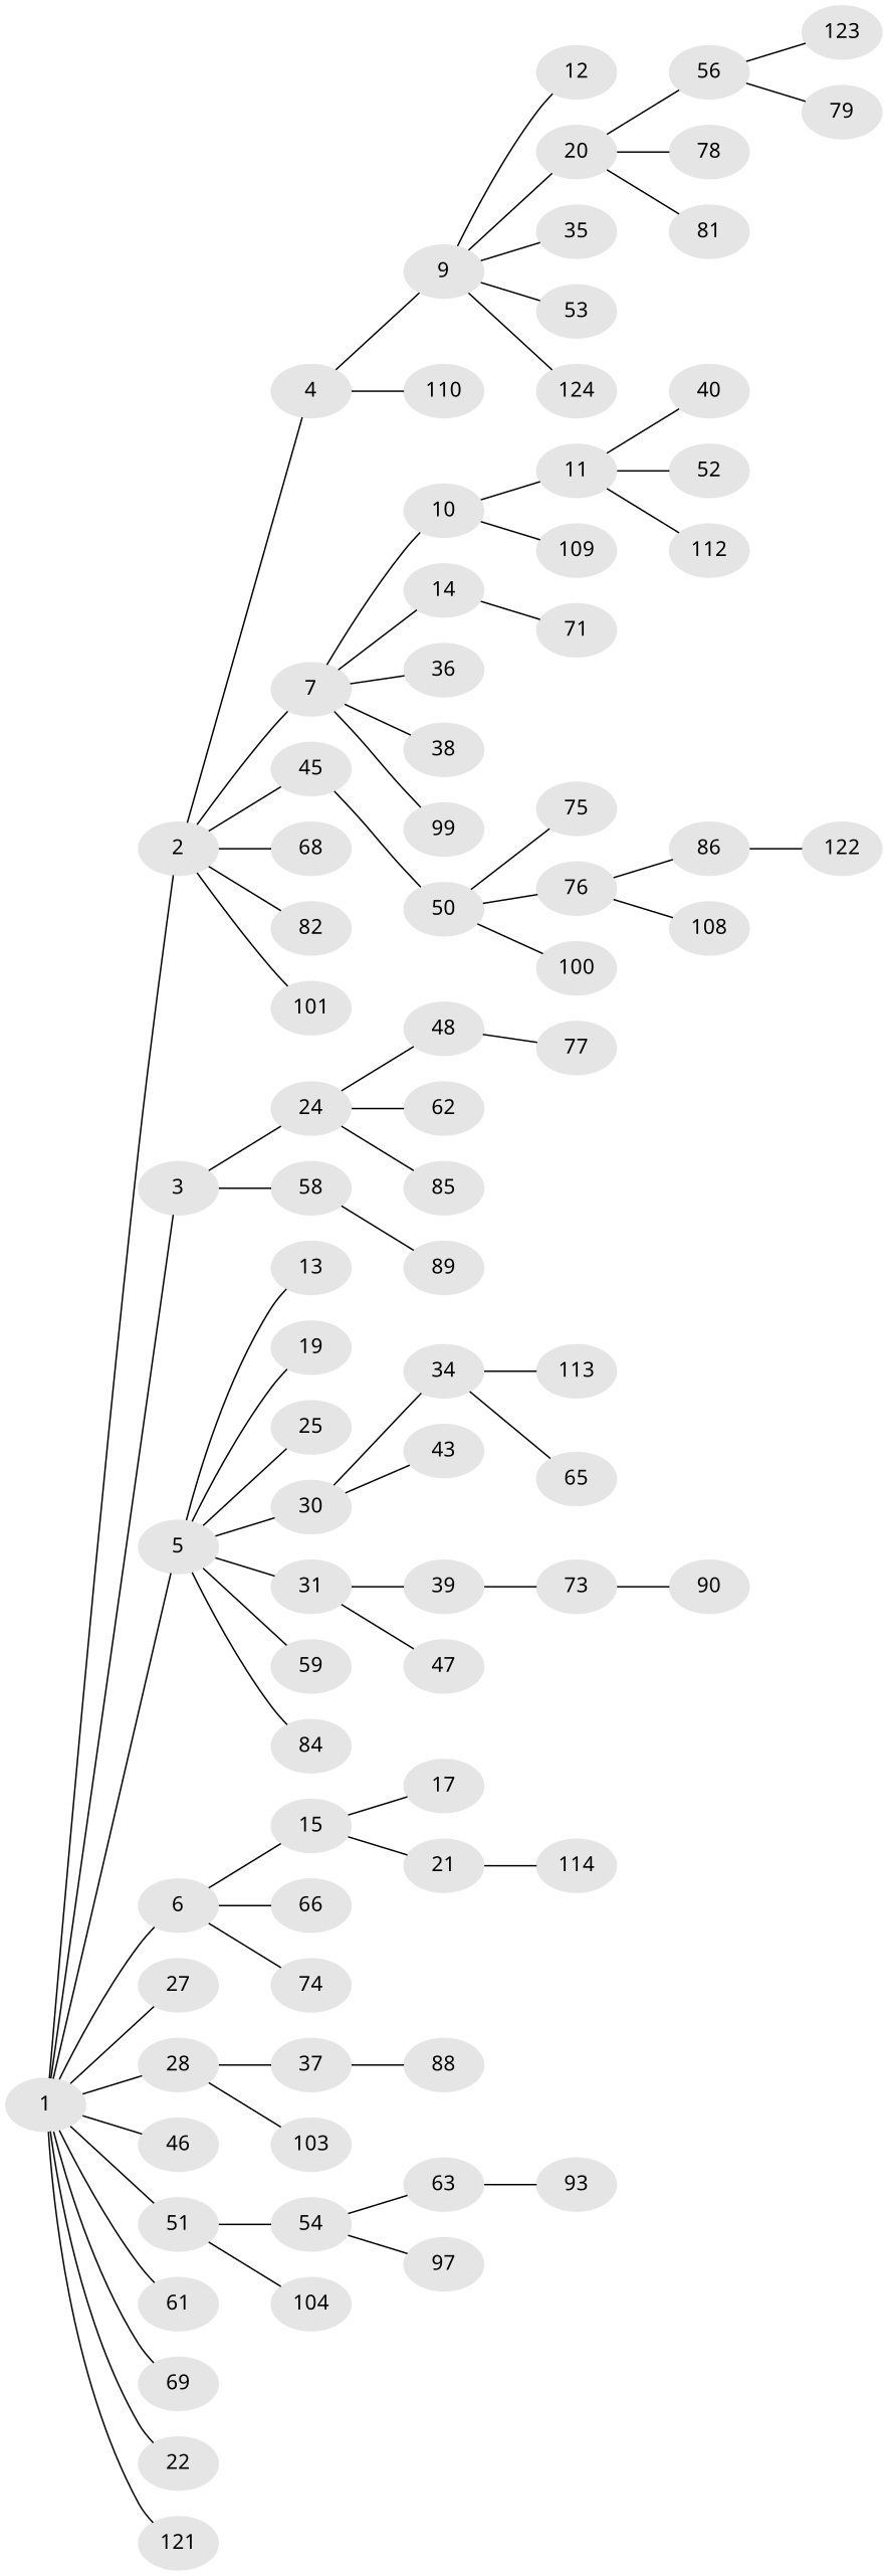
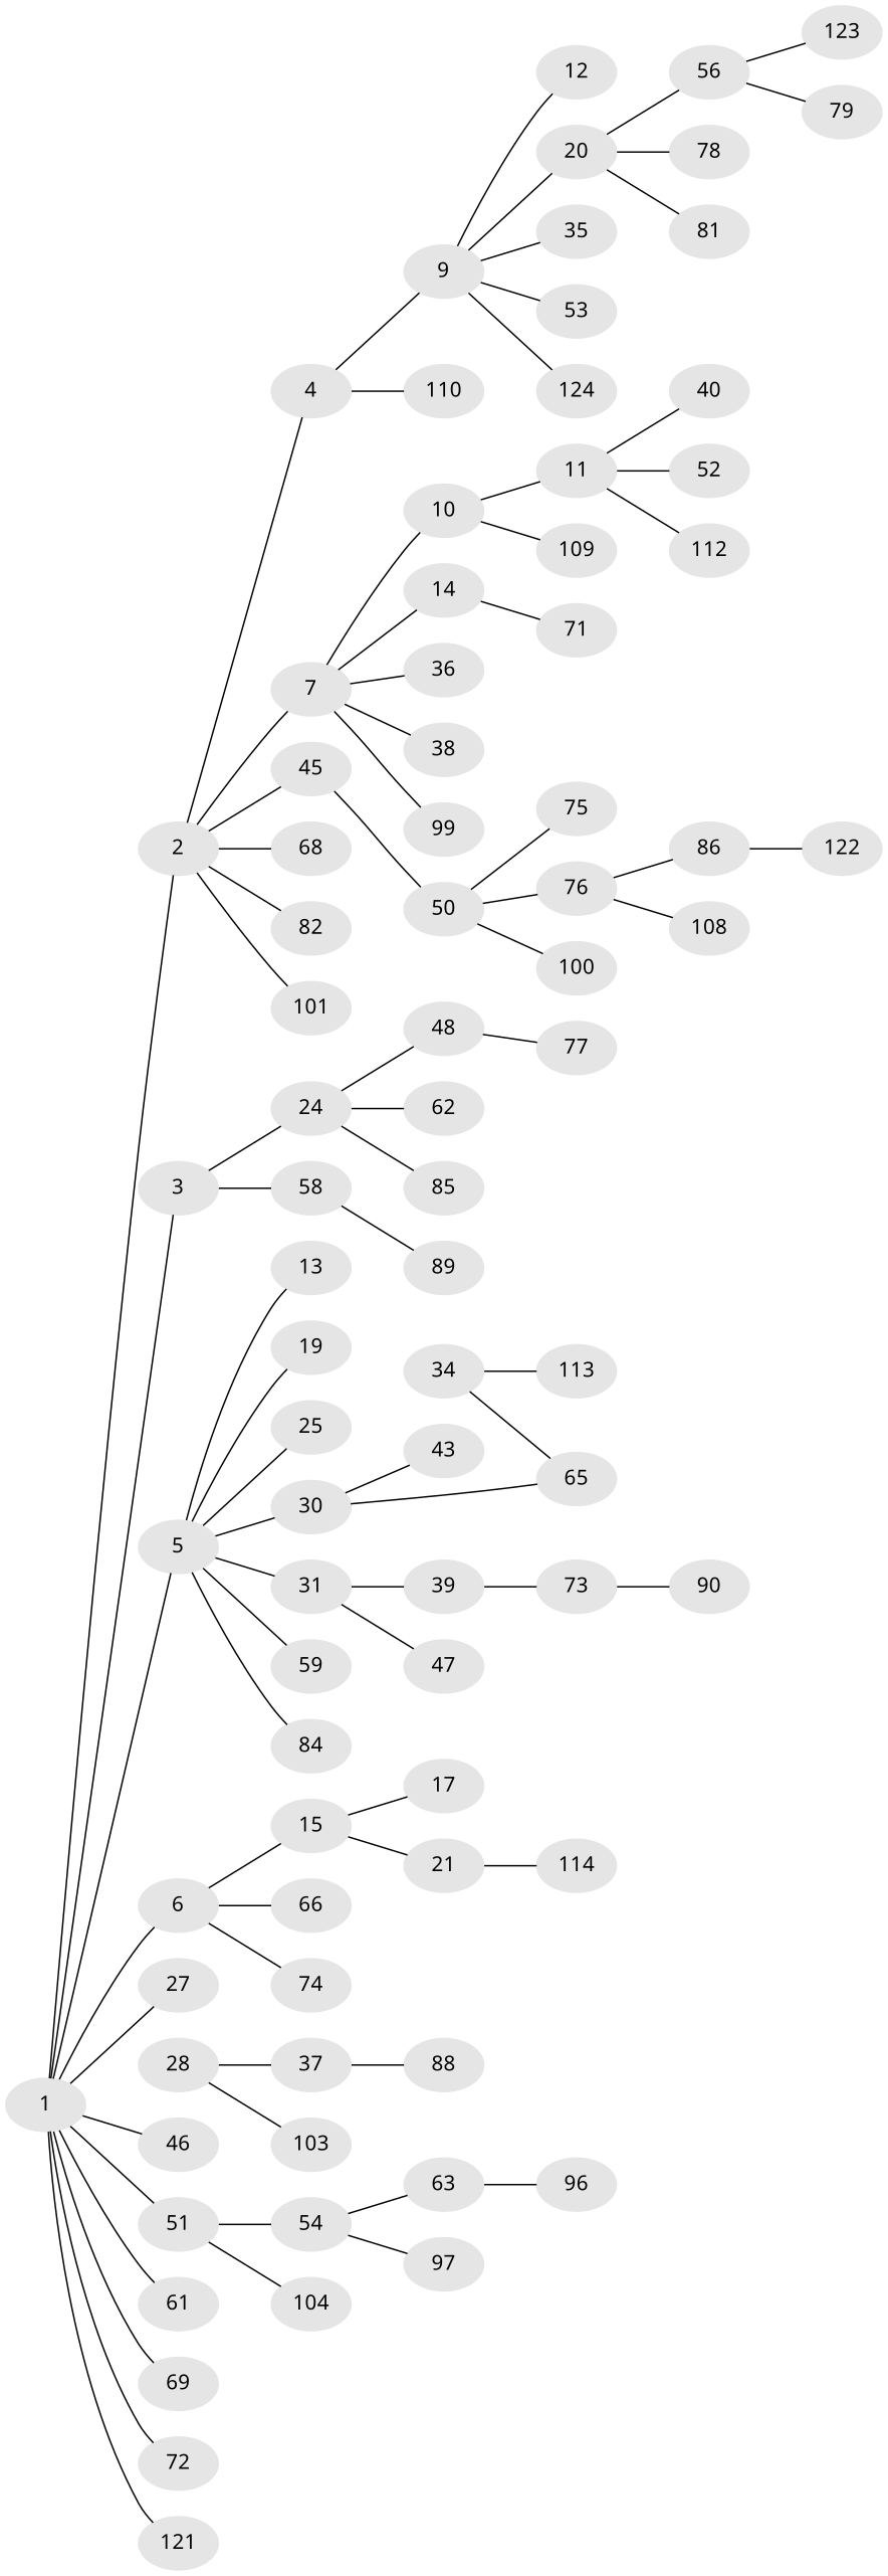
  graph {
    fontname="Noto Sans"
    rankdir=LR
    node [color=gray90 fontname="Noto Sans" style=filled]
    edge [fontname="Noto Sans"]
    1 [super="+49"]
    2 [super="+22"]
    3 [super="+8"]
    5 [super="+16"]
    6 [super="+23"]
    27
    28 [super="+33"]
    46 [super="+111"]
    51 [super="+60"]
    61
    69
-   72 [label=22]
+   72
    121
    4 [super="+94"]
    7
    45
    68
    82
    101
    24 [super="+26"]
    58
    13
    19
    25
    30 [super="+96"]
    31 [super="+32"]
    59 [super="+85"]
    84
    15 [super="+120"]
    66
    74 [super="+91"]
    37 [super="+55"]
    103
    54 [super="+64"]
    104
    9 [super="+29"]
    110
    10 [super="+102"]
    14 [super="+67"]
    36
    38 [super="+57"]
    99
    50 [super="+83"]
    48
    62 [super="+107"]
    n46 [label=85]
    89 [super="+106"]
    12 [super="+41"]
    20 [super="+80"]
    35
    53
    124
    34 [super="+42"]
    43 [super="+44"]
    39
    47
    17
    21
    11 [super="+18"]
    109
    71
    56
    78 [super="+115"]
    81 [super="+119"]
    40
    52 [super="+98"]
    112
    114 [super="+116"]
    123
    n70 [label=79]
    77 [super="+79"]
    88 [super="+105"]
    65
    113
    73
    90 [super="+117"]
    75
    76 [super="+118"]
    100
    86 [super="+92"]
    108
    63 [super="+87"]
    97
-   93
+   93 [label=96]
    122
    1 -- 2
    1 -- 3
    1 -- 5
    1 -- 6
    1 -- 27
-   1 -- 28
    1 -- 46
    1 -- 51
    1 -- 61
    1 -- 69
    1 -- 72
    1 -- 121
    2 -- 4
    2 -- 7
    2 -- 45
    2 -- 68
    2 -- 82
    2 -- 101
    3 -- 24
    3 -- 58
    5 -- 13
    5 -- 19
    5 -- 25
    5 -- 30
    5 -- 31
    5 -- 59
    5 -- 84
    6 -- 15
    6 -- 66
    6 -- 74
    28 -- 37
    28 -- 103
    51 -- 54
    51 -- 104
    4 -- 9
    4 -- 110
    7 -- 10
    7 -- 14
    7 -- 36
    7 -- 38
    7 -- 99
    45 -- 50
    24 -- 48
    24 -- 62
    24 -- n46
    58 -- 89
-   30 -- 34
+   30 -- 65
    30 -- 43
    31 -- 39
    31 -- 47
    15 -- 17
    15 -- 21
    37 -- 88
    54 -- 63
    54 -- 97
    9 -- 12
    9 -- 20
    9 -- 35
    9 -- 53
    9 -- 124
    10 -- 11
    10 -- 109
    14 -- 71
    50 -- 75
    50 -- 76
    50 -- 100
    48 -- 77
    20 -- 56
    20 -- 78
    20 -- 81
    34 -- 65
    34 -- 113
    39 -- 73
    21 -- 114
    11 -- 40
    11 -- 52
    11 -- 112
    56 -- 123
    56 -- n70
    73 -- 90
    76 -- 86
    76 -- 108
    86 -- 122
    63 -- 93
  }
